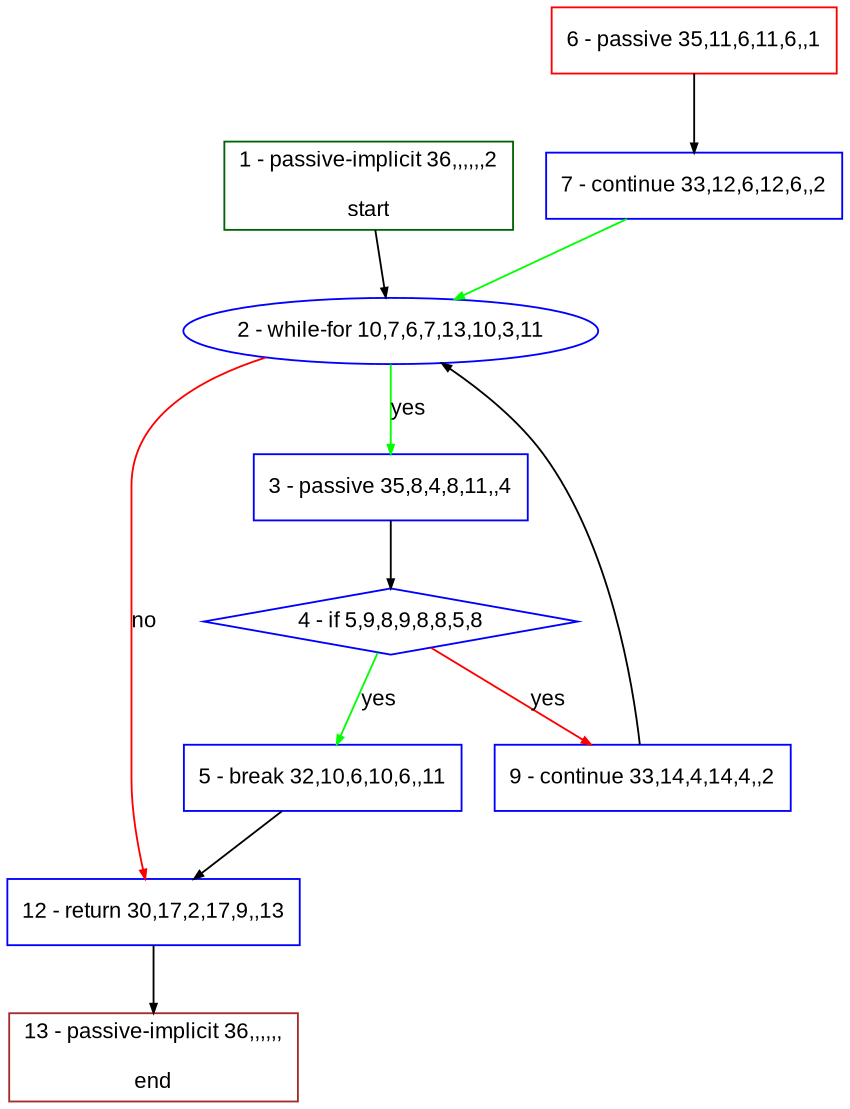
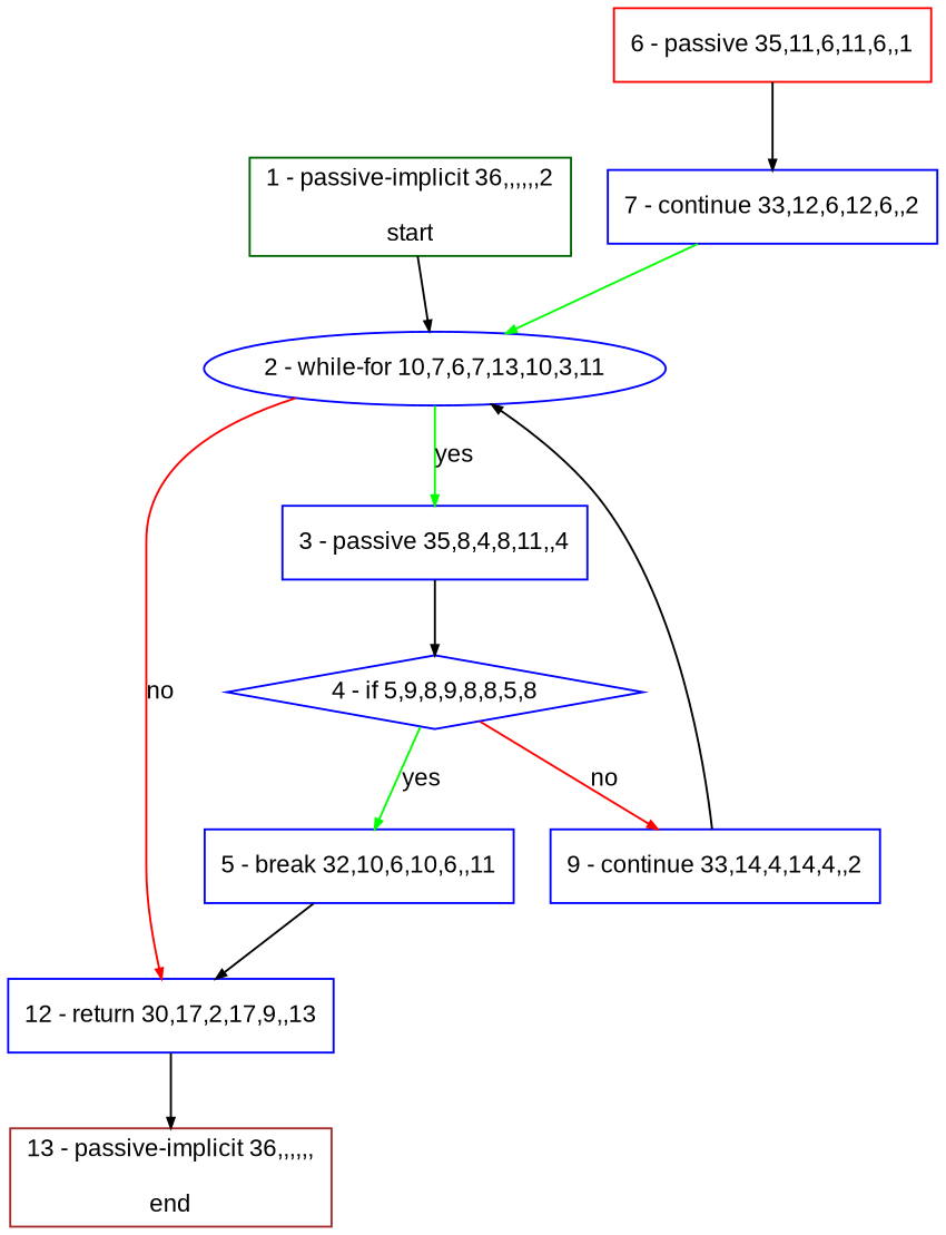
  digraph {
    bgcolor=white
    compound=true
    fillcolor="#FFFFCC"
    fontname=Arial
    fontsize=12
    pack=true
    packmode=clust
    style="rounded,filled"
    node [color="#0000ff" compound=true fillcolor="#ffffff" fixedsize=false fontname=Arial fontsize=12 node_initialized=no shape=box style=filled]
    edge [arrowhead=normal arrowsize=0.5 arrowtail=none color="#000000" compound=true dir=forward fontcolor=black fontname=Arial fontsize=12]
    n1 [label="2 - while-for 10,7,6,7,13,10,3,11" shape=oval]
    n2 [label="3 - passive 35,8,4,8,11,,4"]
    n3 [label="12 - return 30,17,2,17,9,,13"]
    n4 [label="4 - if 5,9,8,9,8,8,5,8" shape=diamond]
    n5 [color="#a52a2a" label="13 - passive-implicit 36,,,,,,\n\nend"]
    n6 [color="#006400" label="1 - passive-implicit 36,,,,,,2\n\nstart"]
    n7 [label="5 - break 32,10,6,10,6,,11"]
    n8 [label="9 - continue 33,14,4,14,4,,2"]
    n9 [label="7 - continue 33,12,6,12,6,,2"]
    n10 [color=red label="6 - passive 35,11,6,11,6,,1"]
    n1 -> n2 [color="#00ff00" label=yes]
    n1 -> n3 [color="#ff0000" label=no]
    n2 -> n4
    n3 -> n5
    n4 -> n7 [color="#00ff00" label=yes]
-   n4 -> n8 [color="#ff0000" label=yes]
+   n4 -> n8 [color="#ff0000" label=no]
    n6 -> n1
    n7 -> n3
    n8 -> n1
    n9 -> n1 [color="#00ff00"]
    n10 -> n9
  }
